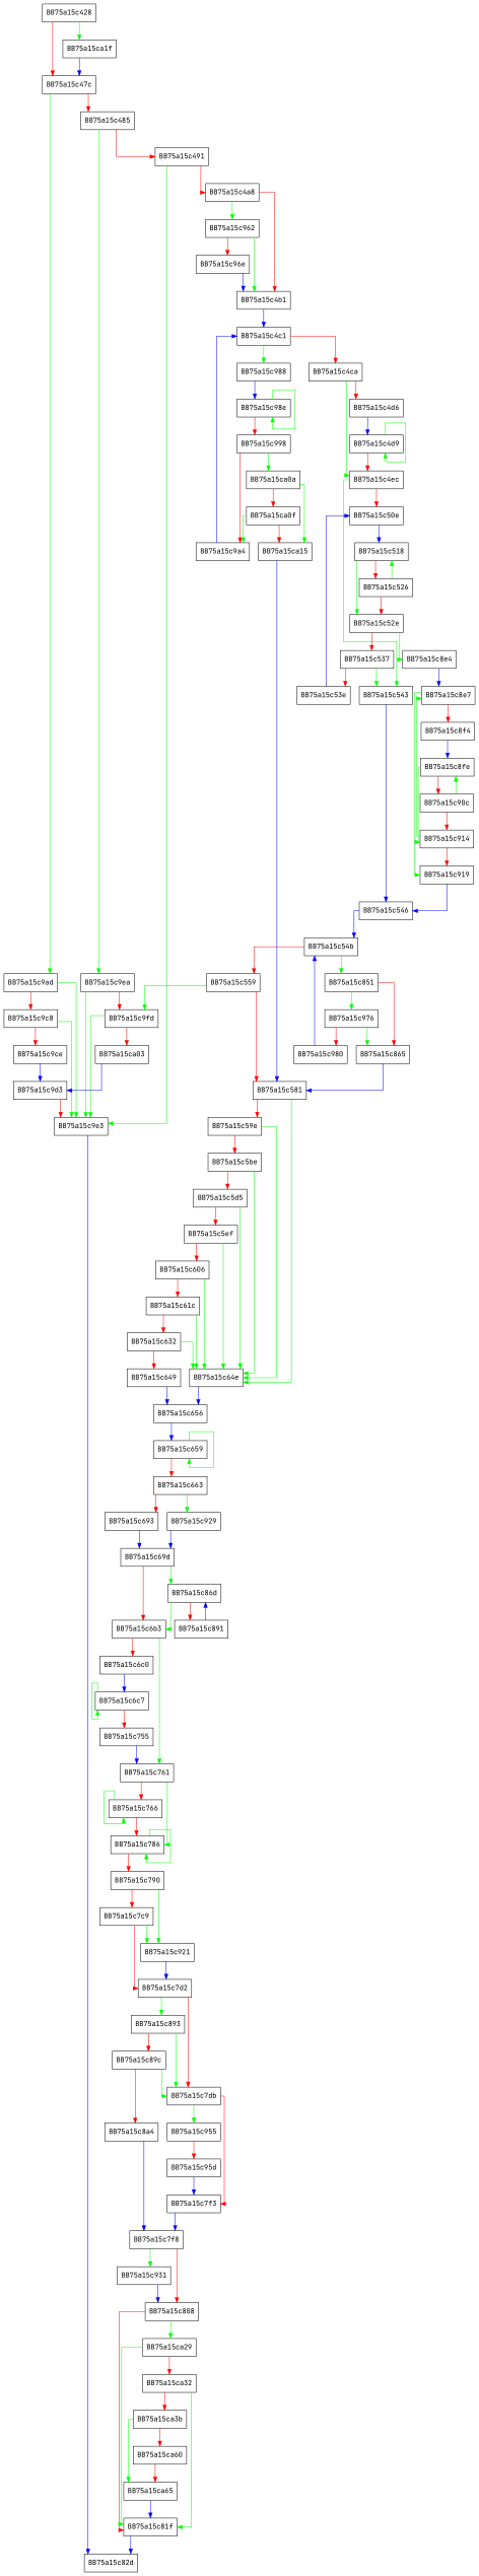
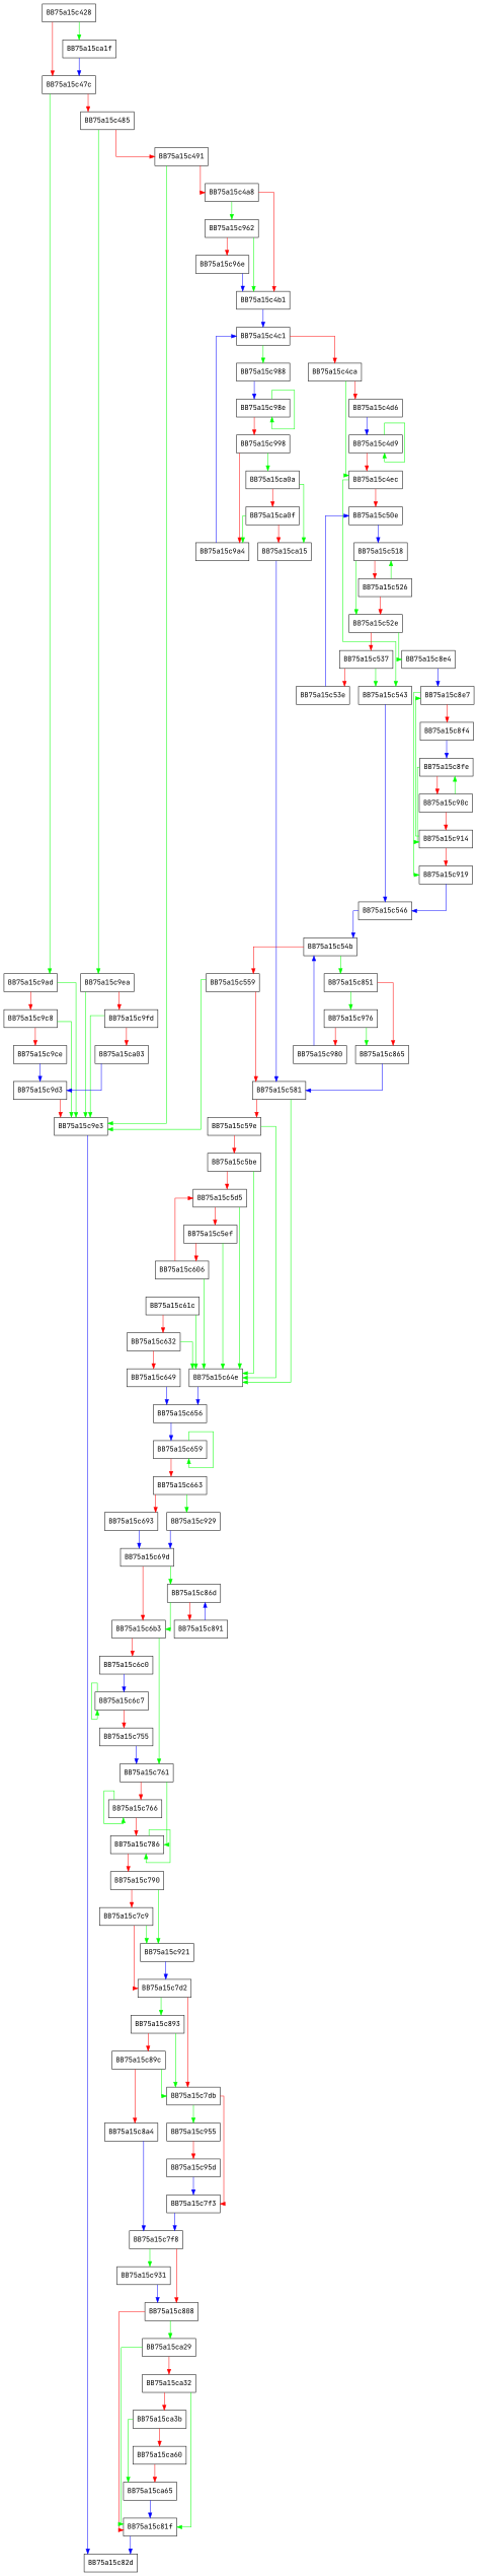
  digraph {
    fontname="JetBrains Mono"
    splines=ortho
    node [fontname="JetBrains Mono" shape=box]
    edge [color=red fontname="JetBrains Mono"]
    BB75a15c428
    BB75a15ca1f
    BB75a15c47c
    BB75a15c9ad
    BB75a15c485
    BB75a15c9e3
    BB75a15c9c8
    BB75a15c9ea
    BB75a15c491
    BB75a15c82d
    BB75a15c9ce
    BB75a15c9fd
    BB75a15c4a8
    BB75a15ca03
    BB75a15c962
    BB75a15c4b1
    BB75a15c96e
    BB75a15c4c1
    BB75a15c988
    BB75a15c4ca
    BB75a15c98e
    BB75a15c4ec
    BB75a15c4d6
    BB75a15c998
    BB75a15c543
    BB75a15c50e
    BB75a15c4d9
    BB75a15c546
    BB75a15c518
    BB75a15c54b
    BB75a15c52e
    BB75a15c526
    BB75a15c8e4
    BB75a15c537
    BB75a15c8e7
    BB75a15c53e
    BB75a15c919
    BB75a15c8f4
    BB75a15c851
    BB75a15c559
    BB75a15c976
    BB75a15c865
    BB75a15c581
    BB75a15c980
    BB75a15c64e
    BB75a15c59e
    BB75a15c656
    BB75a15c5be
    BB75a15c659
    BB75a15c5d5
    BB75a15c5ef
    BB75a15c606
    BB75a15c61c
    BB75a15c632
    BB75a15c649
    BB75a15c663
    BB75a15c929
    BB75a15c693
    BB75a15c69d
    BB75a15c86d
    BB75a15c6b3
    BB75a15c891
    BB75a15c761
    BB75a15c6c0
    BB75a15c786
    BB75a15c766
    BB75a15c6c7
    BB75a15c790
    BB75a15c755
    BB75a15c921
    BB75a15c7c9
    BB75a15c7d2
    BB75a15c893
    BB75a15c7db
    BB75a15c89c
    BB75a15c955
    BB75a15c7f3
    BB75a15c8a4
    BB75a15c95d
    BB75a15c7f8
    BB75a15c931
    BB75a15c808
    BB75a15ca29
    BB75a15c81f
    BB75a15ca32
    BB75a15ca3b
    BB75a15c8fe
    BB75a15c914
    BB75a15c90c
    BB75a15ca0a
    BB75a15c9a4
    BB75a15ca15
    BB75a15ca0f
    BB75a15c9d3
    BB75a15ca65
    BB75a15ca60
    BB75a15c428 -> BB75a15ca1f [color=green]
    BB75a15c428 -> BB75a15c47c
    BB75a15ca1f -> BB75a15c47c [color=blue]
    BB75a15c47c -> BB75a15c9ad [color=green]
    BB75a15c47c -> BB75a15c485
    BB75a15c9ad -> BB75a15c9e3 [color=green]
    BB75a15c9ad -> BB75a15c9c8
    BB75a15c485 -> BB75a15c9ea [color=green]
    BB75a15c485 -> BB75a15c491
    BB75a15c9e3 -> BB75a15c82d [color=blue]
    BB75a15c9c8 -> BB75a15c9e3 [color=green]
    BB75a15c9c8 -> BB75a15c9ce
    BB75a15c9ea -> BB75a15c9e3 [color=green]
    BB75a15c9ea -> BB75a15c9fd
    BB75a15c491 -> BB75a15c9e3 [color=green]
    BB75a15c491 -> BB75a15c4a8
    BB75a15c9ce -> BB75a15c9d3 [color=blue]
    BB75a15c9fd -> BB75a15c9e3 [color=green]
    BB75a15c9fd -> BB75a15ca03
    BB75a15c4a8 -> BB75a15c962 [color=green]
    BB75a15c4a8 -> BB75a15c4b1
    BB75a15ca03 -> BB75a15c9d3 [color=blue]
    BB75a15c962 -> BB75a15c4b1 [color=green]
    BB75a15c962 -> BB75a15c96e
    BB75a15c4b1 -> BB75a15c4c1 [color=blue]
    BB75a15c96e -> BB75a15c4b1 [color=blue]
    BB75a15c4c1 -> BB75a15c988 [color=green]
    BB75a15c4c1 -> BB75a15c4ca
    BB75a15c988 -> BB75a15c98e [color=blue]
    BB75a15c4ca -> BB75a15c4ec [color=green]
    BB75a15c4ca -> BB75a15c4d6
    BB75a15c98e -> BB75a15c98e [color=green]
    BB75a15c98e -> BB75a15c998
    BB75a15c4ec -> BB75a15c543 [color=green]
    BB75a15c4ec -> BB75a15c50e
    BB75a15c4d6 -> BB75a15c4d9 [color=blue]
    BB75a15c998 -> BB75a15ca0a [color=green]
    BB75a15c998 -> BB75a15c9a4
    BB75a15c543 -> BB75a15c546 [color=blue]
    BB75a15c50e -> BB75a15c518 [color=blue]
    BB75a15c4d9 -> BB75a15c4ec
    BB75a15c4d9 -> BB75a15c4d9 [color=green]
    BB75a15c546 -> BB75a15c54b [color=blue]
    BB75a15c518 -> BB75a15c52e [color=green]
    BB75a15c518 -> BB75a15c526
    BB75a15c54b -> BB75a15c851 [color=green]
    BB75a15c54b -> BB75a15c559
    BB75a15c52e -> BB75a15c8e4 [color=green]
    BB75a15c52e -> BB75a15c537
    BB75a15c526 -> BB75a15c518 [color=green]
    BB75a15c526 -> BB75a15c52e
    BB75a15c8e4 -> BB75a15c8e7 [color=blue]
    BB75a15c537 -> BB75a15c543 [color=green]
    BB75a15c537 -> BB75a15c53e
    BB75a15c8e7 -> BB75a15c919 [color=green]
    BB75a15c8e7 -> BB75a15c8f4
    BB75a15c53e -> BB75a15c50e [color=blue]
    BB75a15c919 -> BB75a15c546 [color=blue]
    BB75a15c8f4 -> BB75a15c8fe [color=blue]
    BB75a15c851 -> BB75a15c976 [color=green]
    BB75a15c851 -> BB75a15c865
-   BB75a15c559 -> BB75a15c9fd [color=green]
+   BB75a15c559 -> BB75a15c9e3 [color=green]
    BB75a15c559 -> BB75a15c581
    BB75a15c976 -> BB75a15c865 [color=green]
    BB75a15c976 -> BB75a15c980
    BB75a15c865 -> BB75a15c581 [color=blue]
    BB75a15c581 -> BB75a15c64e [color=green]
    BB75a15c581 -> BB75a15c59e
    BB75a15c980 -> BB75a15c54b [color=blue]
    BB75a15c64e -> BB75a15c656 [color=blue]
    BB75a15c59e -> BB75a15c64e [color=green]
    BB75a15c59e -> BB75a15c5be
    BB75a15c656 -> BB75a15c659 [color=blue]
    BB75a15c5be -> BB75a15c64e [color=green]
    BB75a15c5be -> BB75a15c5d5
    BB75a15c659 -> BB75a15c659 [color=green]
    BB75a15c659 -> BB75a15c663
    BB75a15c5d5 -> BB75a15c64e [color=green]
    BB75a15c5d5 -> BB75a15c5ef
    BB75a15c5ef -> BB75a15c64e [color=green]
    BB75a15c5ef -> BB75a15c606
    BB75a15c606 -> BB75a15c64e [color=green]
-   BB75a15c606 -> BB75a15c61c
+   BB75a15c606 -> BB75a15c5d5
    BB75a15c61c -> BB75a15c64e [color=green]
    BB75a15c61c -> BB75a15c632
    BB75a15c632 -> BB75a15c64e [color=green]
    BB75a15c632 -> BB75a15c649
    BB75a15c649 -> BB75a15c656 [color=blue]
    BB75a15c663 -> BB75a15c929 [color=green]
    BB75a15c663 -> BB75a15c693
    BB75a15c929 -> BB75a15c69d [color=blue]
    BB75a15c693 -> BB75a15c69d [color=blue]
    BB75a15c69d -> BB75a15c86d [color=green]
    BB75a15c69d -> BB75a15c6b3
    BB75a15c86d -> BB75a15c6b3 [color=green]
    BB75a15c86d -> BB75a15c891
    BB75a15c6b3 -> BB75a15c761 [color=green]
    BB75a15c6b3 -> BB75a15c6c0
    BB75a15c891 -> BB75a15c86d [color=blue]
    BB75a15c761 -> BB75a15c786 [color=green]
    BB75a15c761 -> BB75a15c766
    BB75a15c6c0 -> BB75a15c6c7 [color=blue]
    BB75a15c786 -> BB75a15c786 [color=green]
    BB75a15c786 -> BB75a15c790
    BB75a15c766 -> BB75a15c786
    BB75a15c766 -> BB75a15c766 [color=green]
    BB75a15c6c7 -> BB75a15c6c7 [color=green]
    BB75a15c6c7 -> BB75a15c755
    BB75a15c790 -> BB75a15c921 [color=green]
    BB75a15c790 -> BB75a15c7c9
    BB75a15c755 -> BB75a15c761 [color=blue]
    BB75a15c921 -> BB75a15c7d2 [color=blue]
    BB75a15c7c9 -> BB75a15c921 [color=green]
    BB75a15c7c9 -> BB75a15c7d2
    BB75a15c7d2 -> BB75a15c893 [color=green]
    BB75a15c7d2 -> BB75a15c7db
    BB75a15c893 -> BB75a15c7db [color=green]
    BB75a15c893 -> BB75a15c89c
    BB75a15c7db -> BB75a15c955 [color=green]
    BB75a15c7db -> BB75a15c7f3
    BB75a15c89c -> BB75a15c7db [color=green]
    BB75a15c89c -> BB75a15c8a4
    BB75a15c955 -> BB75a15c95d
    BB75a15c7f3 -> BB75a15c7f8 [color=blue]
    BB75a15c8a4 -> BB75a15c7f8 [color=blue]
    BB75a15c95d -> BB75a15c7f3 [color=blue]
    BB75a15c7f8 -> BB75a15c931 [color=green]
    BB75a15c7f8 -> BB75a15c808
    BB75a15c931 -> BB75a15c808 [color=blue]
    BB75a15c808 -> BB75a15ca29 [color=green]
    BB75a15c808 -> BB75a15c81f
    BB75a15ca29 -> BB75a15c81f [color=green]
    BB75a15ca29 -> BB75a15ca32
    BB75a15c81f -> BB75a15c82d [color=blue]
    BB75a15ca32 -> BB75a15c81f [color=green]
    BB75a15ca32 -> BB75a15ca3b
    BB75a15ca3b -> BB75a15ca65 [color=green]
    BB75a15ca3b -> BB75a15ca60
    BB75a15c8fe -> BB75a15c914 [color=green]
    BB75a15c8fe -> BB75a15c90c
    BB75a15c914 -> BB75a15c8e7 [color=green]
    BB75a15c914 -> BB75a15c919
    BB75a15c90c -> BB75a15c8fe [color=green]
    BB75a15c90c -> BB75a15c914
    BB75a15ca0a -> BB75a15ca15 [color=green]
    BB75a15ca0a -> BB75a15ca0f
    BB75a15c9a4 -> BB75a15c4c1 [color=blue]
    BB75a15ca15 -> BB75a15c581 [color=blue]
    BB75a15ca0f -> BB75a15c9a4 [color=green]
    BB75a15ca0f -> BB75a15ca15
    BB75a15c9d3 -> BB75a15c9e3
    BB75a15ca65 -> BB75a15c81f [color=blue]
    BB75a15ca60 -> BB75a15ca65
  }
